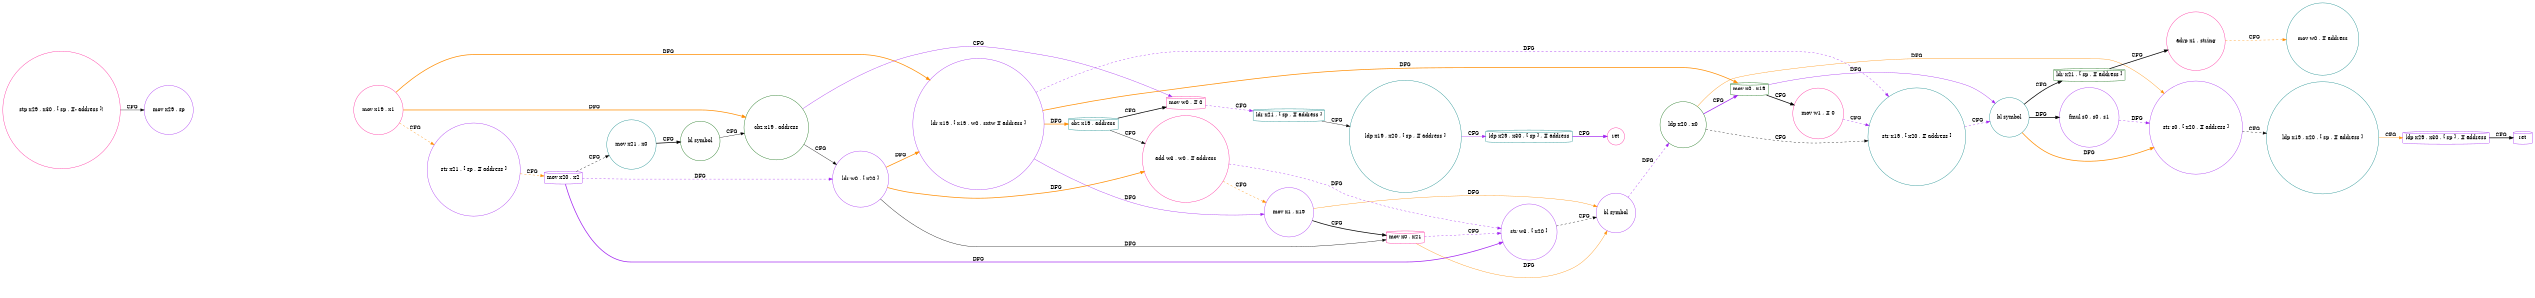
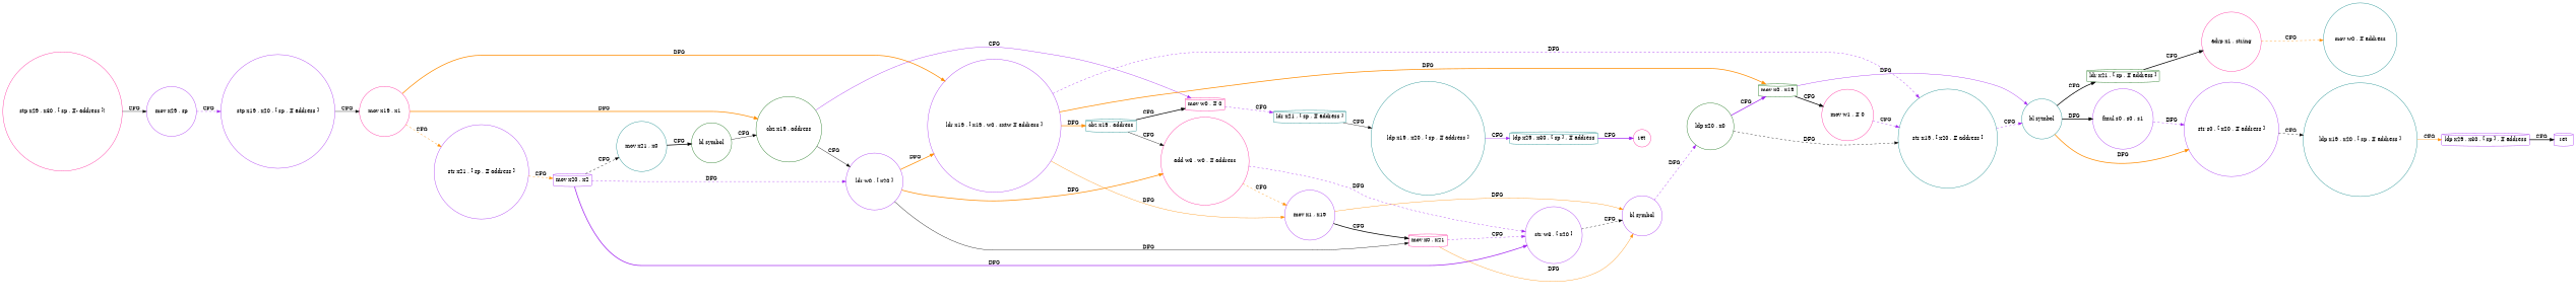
  digraph {
    rankdir=LR
    node [color=purple shape=circle]
    edge [color=black style=dashed]
    n1 [color=deeppink label="stp x29 , x30 , [ sp , #- address ]!"]
    n2 [label="mov x29 , sp"]
+   n3 [label="stp x19 , x20 , [ sp , # address ]"]
    n4 [color=deeppink label="mov x19 , x1"]
    n5 [label="str x21 , [ sp , # address ]"]
    n6 [color=darkgreen label="cbz x19 , address"]
    n7 [label="ldr x19 , [ x19 , w0 , sxtw # address ]"]
    n8 [label="mov x20 , x2" shape=cylinder]
    n9 [label="ldr w0 , [ x20 ]"]
    n10 [color=deeppink label="mov w0 , # 0" shape=cylinder]
    n11 [color=teal label="cbz x19 , address" shape=cylinder]
    n12 [label="mov x1 , x19"]
    n13 [color=darkgreen label="mov x0 , x19" shape=cylinder]
    n14 [color=teal label="str x19 , [ x20 , # address ]"]
    n15 [color=teal label="mov x21 , x0"]
    n16 [label="str w3 , [ x20 ]"]
    n17 [color=darkgreen label="bl symbol"]
    n18 [color=deeppink label="mov x0 , x21" shape=cylinder]
    n19 [color=deeppink label="add w3 , w0 , # address"]
    n20 [label="bl symbol"]
    n21 [color=teal label="ldr x21 , [ sp , # address ]" shape=cylinder]
    n22 [color=teal label="ldp x19 , x20 , [ sp , # address ]"]
    n23 [color=teal label="ldp x29 , x30 , [ sp ] , # address" shape=cylinder]
    n24 [color=deeppink label=ret]
    n25 [color=deeppink label="mov w1 , # 0"]
    n26 [color=teal label="bl symbol"]
    n27 [color=darkgreen label="ldp x20 , x0"]
    n28 [label="str s0 , [ x20 , # address ]"]
    n29 [color=teal label="ldp x19 , x20 , [ sp , # address ]"]
    n30 [color=darkgreen label="ldr x21 , [ sp , # address ]" shape=cylinder]
    n31 [label="fmul s0 , s0 , s1"]
    n32 [color=deeppink label="adrp x1 , string"]
    n33 [color=teal label="mov w0 , # address"]
    n34 [label="ldp x29 , x30 , [ sp ] , # address" shape=cylinder]
    n35 [label=ret shape=cylinder]
    n1 -> n2 [label=CFG style=solid]
+   n2 -> n3 [color=purple label=CFG]
+   n3 -> n4 [label=CFG style=solid]
    n4 -> n5 [color=darkorange label=CFG]
    n4 -> n6 [color=darkorange label=DFG style=bold]
    n4 -> n7 [color=darkorange label=DFG style=bold]
    n5 -> n8 [color=darkorange label=CFG]
    n6 -> n9 [label=CFG style=solid]
    n6 -> n10 [color=purple label=CFG style=solid]
    n7 -> n11 [color=darkorange label=DFG style=bold]
-   n7 -> n12 [color=purple label=DFG style=solid]
+   n7 -> n12 [color=darkorange label=DFG style=solid]
    n7 -> n13 [color=darkorange label=DFG style=bold]
    n7 -> n14 [color=purple label=DFG]
    n8 -> n9 [color=purple label=DFG]
    n8 -> n15 [label=CFG]
    n8 -> n16 [color=purple label=DFG style=bold]
    n9 -> n7 [color=darkorange label=DFG style=bold]
    n9 -> n18 [label=DFG style=solid]
    n9 -> n19 [color=darkorange label=DFG style=bold]
    n10 -> n21 [color=purple label=CFG]
    n11 -> n10 [label=CFG style=bold]
    n11 -> n19 [label=CFG style=solid]
    n12 -> n18 [label=CFG style=bold]
    n12 -> n20 [color=darkorange label=DFG style=solid]
    n13 -> n25 [label=CFG style=bold]
    n13 -> n26 [color=purple label=DFG style=solid]
    n14 -> n26 [color=purple label=CFG]
    n15 -> n17 [label=CFG style=bold]
    n16 -> n20 [label=CFG]
    n17 -> n6 [label=CFG style=solid]
    n18 -> n16 [color=purple label=CFG]
    n18 -> n20 [color=darkorange label=DFG style=solid]
    n19 -> n12 [color=darkorange label=CFG]
    n19 -> n16 [color=purple label=DFG]
    n20 -> n27 [color=purple label=DFG]
    n21 -> n22 [label=CFG style=solid]
    n22 -> n23 [color=purple label=CFG style=solid]
    n23 -> n24 [color=purple label=CFG style=bold]
    n25 -> n14 [color=purple label=CFG]
    n26 -> n28 [color=darkorange label=DFG style=bold]
    n26 -> n30 [label=CFG style=bold]
    n26 -> n31 [label=DFG style=bold]
    n27 -> n13 [color=purple label=CFG style=bold]
-   n27 -> n14 [label=CFG]
-   n27 -> n28 [color=darkorange label=DFG style=solid]
+   n27 -> n14 [label=DFG]
    n28 -> n29 [label=CFG]
    n29 -> n34 [color=darkorange label=CFG style=solid]
    n30 -> n32 [label=CFG style=bold]
    n31 -> n28 [color=purple label=DFG]
    n32 -> n33 [color=darkorange label=CFG]
    n34 -> n35 [label=CFG style=bold]
  }
